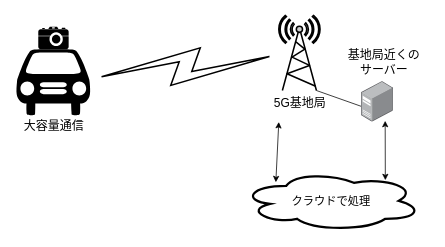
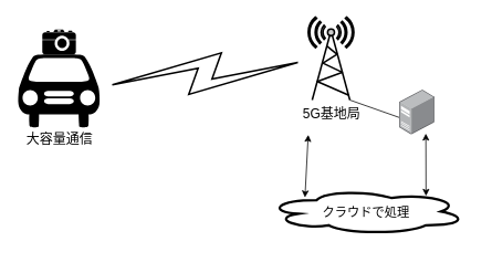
  <mxCell id="0" />
  <mxCell id="1" parent="0" />
  <mxCell id="2" value="&lt;font color=&quot;#000000&quot;&gt;5G基地局&lt;/font&gt;" style="fontColor=#0066CC;verticalAlign=top;verticalLabelPosition=bottom;labelPosition=center;align=center;html=1;outlineConnect=0;fillColor=#CCCCCC;strokeColor=#000000;gradientColor=none;gradientDirection=north;strokeWidth=2;shape=mxgraph.networks.radio_tower;fontSize=16;" parent="1" vertex="1"><mxGeometry x="371" y="20" width="55" height="100" as="geometry" /></mxCell>
- <mxCell id="3" value="&lt;span style=&quot;font-size: 15px;&quot;&gt;クラウドで処理&lt;/span&gt;" style="ellipse;shape=cloud;whiteSpace=wrap;html=1;strokeWidth=3;" parent="1" vertex="1"><mxGeometry x="321" y="227" width="240" height="80" as="geometry" /></mxCell>
+ <mxCell id="3" value="&lt;span style=&quot;font-size: 15px;&quot;&gt;クラウドで処理&lt;/span&gt;" style="ellipse;shape=cloud;whiteSpace=wrap;html=1;strokeWidth=3;" parent="1" vertex="1"><mxGeometry x="321" y="227" width="240" height="55" as="geometry" /></mxCell>
  <mxCell id="4" value="大容量通信" style="text;html=1;align=center;verticalAlign=middle;resizable=0;points=[];autosize=1;strokeColor=none;fillColor=none;fontSize=16;" parent="1" vertex="1"><mxGeometry x="20.5" y="152" width="100" height="30" as="geometry" /></mxCell>
  <mxCell id="5" style="edgeStyle=none;html=1;exitX=0.91;exitY=1;exitDx=0;exitDy=0;exitPerimeter=0;entryX=0.106;entryY=0.644;entryDx=0;entryDy=0;entryPerimeter=0;fontSize=16;fontColor=#000000;endArrow=none;endFill=0;" parent="1" source="2" target="8" edge="1"><mxGeometry relative="1" as="geometry" /></mxCell>
  <mxCell id="6" style="edgeStyle=none;html=1;fontSize=16;fontColor=#000000;startArrow=classic;startFill=1;endArrow=classic;endFill=1;entryX=0.192;entryY=0.191;entryDx=0;entryDy=0;entryPerimeter=0;" parent="1" target="3" edge="1"><mxGeometry relative="1" as="geometry"><mxPoint x="371" y="162" as="sourcePoint" /><Array as="points" /></mxGeometry></mxCell>
  <mxCell id="7" value="" style="edgeStyle=none;html=1;fontSize=16;fontColor=#000000;endArrow=classic;endFill=1;startArrow=classic;startFill=1;entryX=0.8;entryY=0.157;entryDx=0;entryDy=0;entryPerimeter=0;exitX=0.746;exitY=0.971;exitDx=0;exitDy=0;exitPerimeter=0;" parent="1" source="8" target="3" edge="1"><mxGeometry relative="1" as="geometry"><mxPoint x="532.837" y="162" as="sourcePoint" /><mxPoint x="548.7" y="256.41" as="targetPoint" /></mxGeometry></mxCell>
  <mxCell id="8" value="" style="points=[];aspect=fixed;html=1;align=center;shadow=0;dashed=0;image;image=img/lib/allied_telesis/computer_and_terminals/Server_Desktop.svg;strokeColor=#000000;strokeWidth=3;fontSize=16;fontColor=#000000;" parent="1" vertex="1"><mxGeometry x="481" y="108" width="42.6" height="54" as="geometry" /></mxCell>
- <mxCell id="9" value="基地局近くの&lt;div&gt;サーバー&lt;/div&gt;" style="text;html=1;align=center;verticalAlign=middle;resizable=0;points=[];autosize=1;strokeColor=none;fillColor=none;fontSize=16;fontColor=#000000;" parent="1" vertex="1"><mxGeometry x="451" y="58" width="120" height="50" as="geometry" /></mxCell>
  <mxCell id="10" value="" style="html=1;outlineConnect=0;fillColor=none;gradientDirection=north;strokeWidth=2;shape=mxgraph.networks.comm_link_edge;html=1;exitX=1.024;exitY=0.434;exitDx=0;exitDy=0;exitPerimeter=0;strokeColor=#000000;" parent="1" source="12" target="2" edge="1"><mxGeometry width="100" height="100" relative="1" as="geometry"><mxPoint x="211" y="22" as="sourcePoint" /><mxPoint x="331" y="-48" as="targetPoint" /></mxGeometry></mxCell>
  <mxCell id="11" value="" style="group" parent="1" vertex="1" connectable="0"><mxGeometry x="21" y="35" width="99" height="118" as="geometry" /></mxCell>
  <mxCell id="12" value="" style="shape=mxgraph.signs.transportation.car_1;html=1;pointerEvents=1;fillColor=#000000;strokeColor=none;verticalLabelPosition=bottom;verticalAlign=top;align=center;" parent="11" vertex="1"><mxGeometry y="30" width="99" height="88" as="geometry" /></mxCell>
  <mxCell id="13" value="" style="shape=mxgraph.signs.tech.camera_2;html=1;pointerEvents=1;fillColor=#000000;strokeColor=none;verticalLabelPosition=bottom;verticalAlign=top;align=center;" parent="11" vertex="1"><mxGeometry x="29.5" width="40.5" height="30" as="geometry" /></mxCell>
